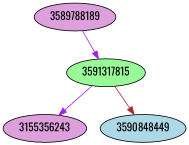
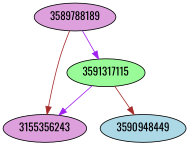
  strict digraph {
    fontname=Oswald
    node [fillcolor=plum fontname=Oswald style=filled]
    edge [color=purple fontname=Oswald]
-   3591317115 [fillcolor=palegreen label=3591317815]
+   3591317115 [fillcolor=palegreen]
    n2 [label=3155356243]
-   3590848449 [fillcolor=lightblue]
+   3590848449 [fillcolor=lightblue label=3590948449]
    n4 [label=3589788189]
    3591317115 -> n2
    3591317115 -> 3590848449 [color=brown]
    n4 -> 3591317115
+   n4 -> n2 [color=brown]
  }
